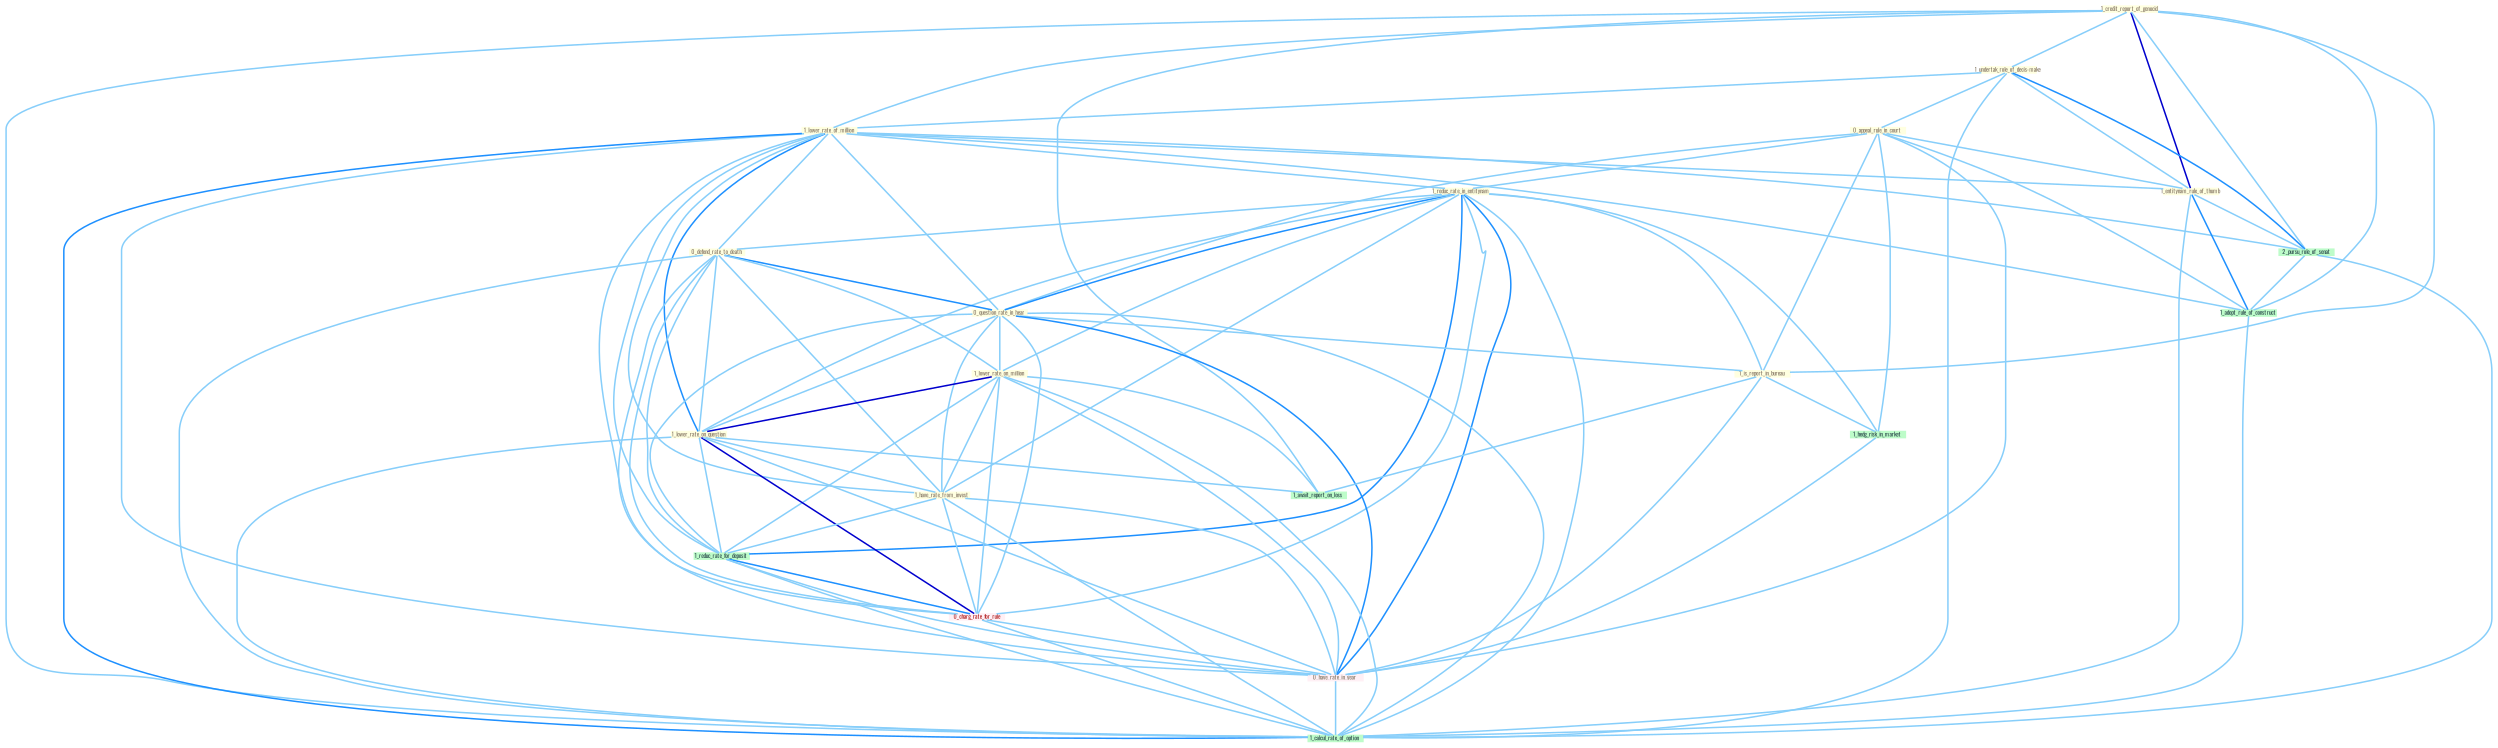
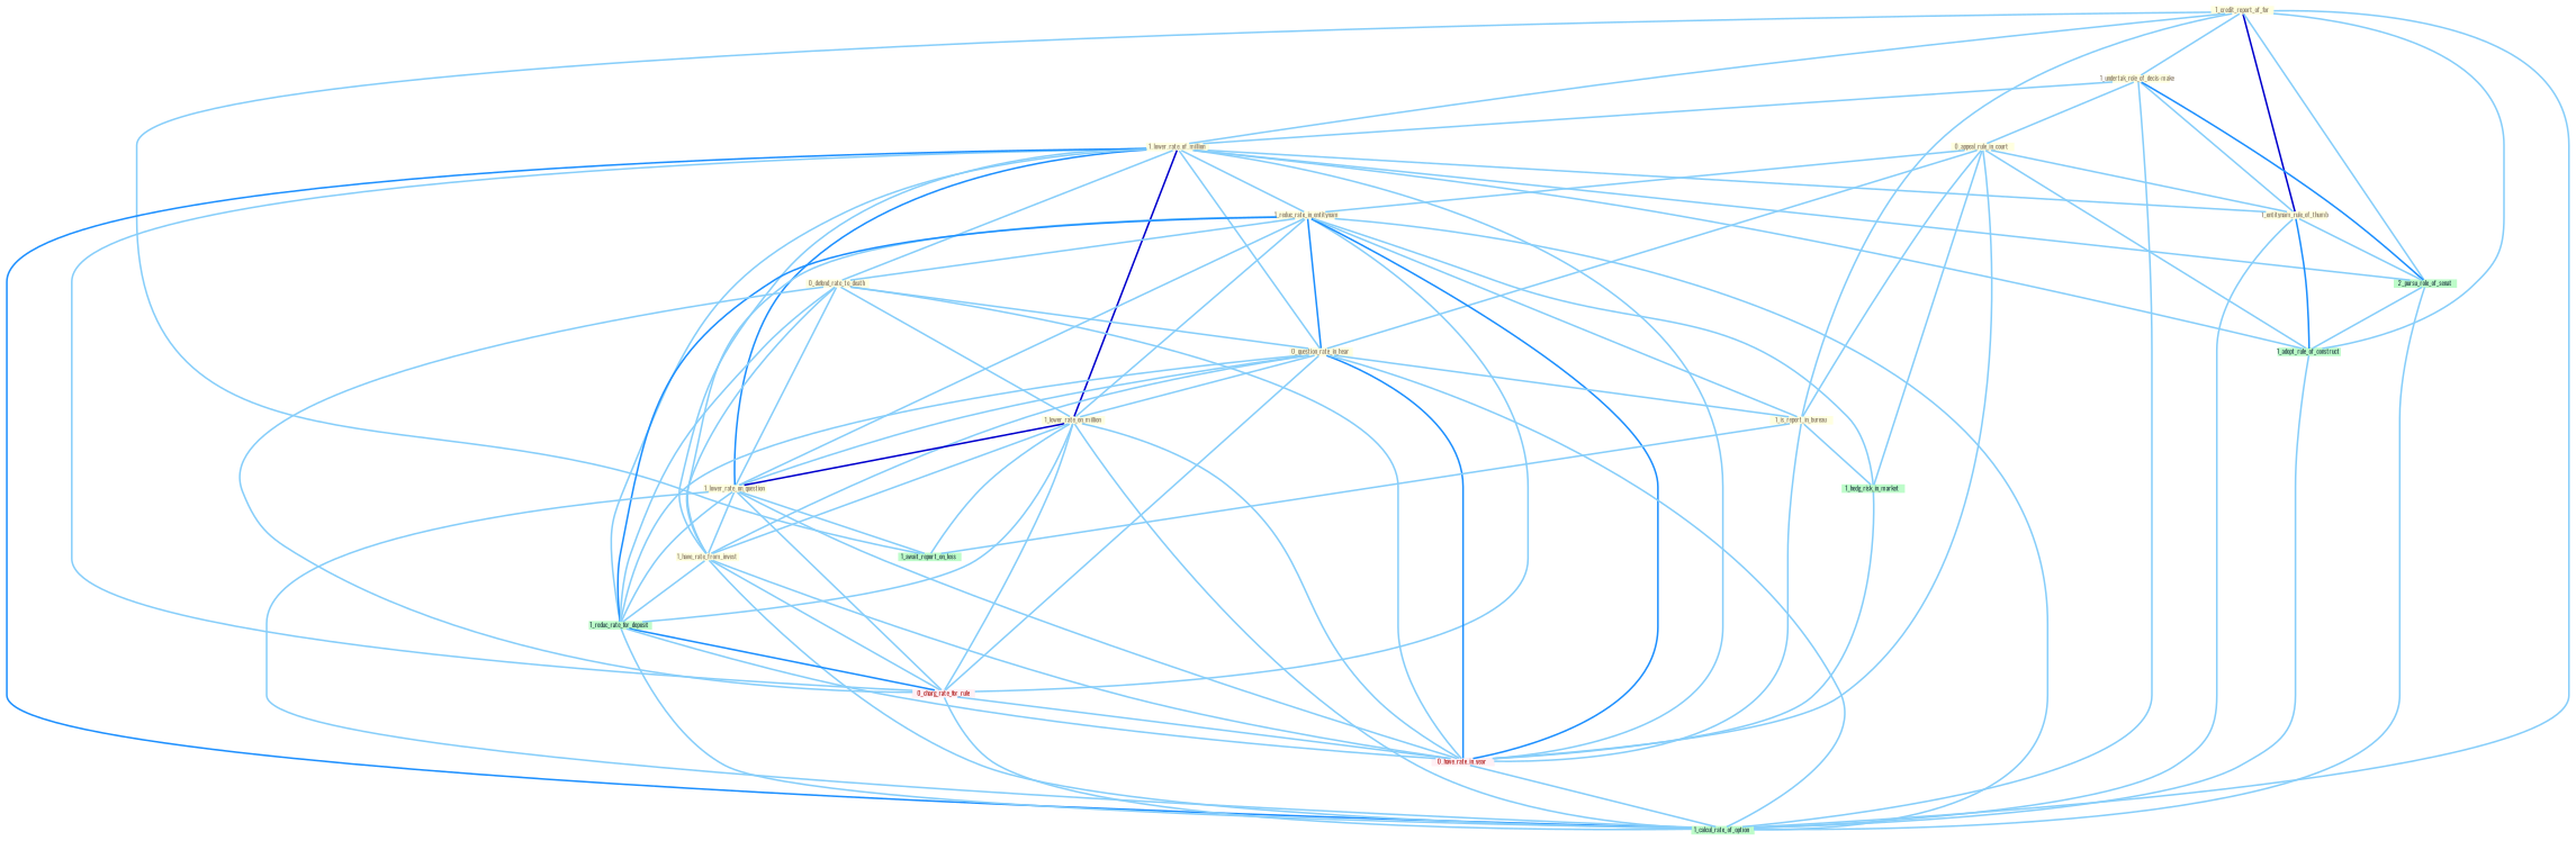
  graph {
    fontname=Oswald
    node [color="#ffffe0" fixedsize=true fontcolor="#8b7d6b" fontname=Oswald fontsize=4 shape=polygon style=filled]
    edge [color="#87cefa" fontname=Oswald w=1]
    "0_appeal_rule_in_court " [height=.06 width=.5]
-   "1_credit_report_of_genocid " [height=.06 width=.5]
+   "1_credit_report_of_genocid " [height=.06 width=.5 label="1_credit_report_of_for"]
    "1_undertak_role_of_decis-make " [height=.06 width=.5]
    "1_lower_rate_of_million " [height=.06 width=.5]
    "1_reduc_rate_in_entitynam " [height=.06 width=.5]
    "1_entitynam_rule_of_thumb " [height=.06 width=.5]
    "0_defend_rate_to_death " [height=.06 width=.5]
    "0_question_rate_in_hear " [height=.06 width=.5]
    "1_lower_rate_on_million " [height=.06 width=.5]
    n10 [height=.06 label="1_lower_rate_on_question" width=.5]
    "1_is_report_in_bureau " [height=.06 width=.5]
    n12 [height=.06 label="1_have_rate_from_invest" width=.5]
    n13 [color="#fff0f5" fontcolor="#b22222" height=.06 label="0_charg_rate_for_rule" width=.5]
-   "0_have_rate_in_year " [color="#fff0f5" height=.06 width=.5]
+   "0_have_rate_in_year " [color="#fff0f5" fontcolor="#b22222" height=.06 width=.5]
    "1_adopt_rule_of_construct " [color="#BDFCC9" fontcolor="#2f4f4f" height=.06 width=.5]
    "1_hedg_risk_in_market " [color="#BDFCC9" fontcolor="#2f4f4f" height=.06 width=.5]
    n17 [color="#BDFCC9" fontcolor="#2f4f4f" height=.06 label="2_pursu_role_of_senat" width=.5]
    "1_await_report_on_loss " [color="#BDFCC9" fontcolor="#2f4f4f" height=.06 width=.5]
    "1_calcul_rate_of_option " [color="#BDFCC9" fontcolor="#2f4f4f" height=.06 width=.5]
    "1_reduc_rate_for_deposit " [color="#BDFCC9" fontcolor="#2f4f4f" height=.06 width=.5]
    subgraph sub_1 {
      "0_appeal_rule_in_court "
      "1_credit_report_of_genocid "
      "1_undertak_role_of_decis-make "
      "1_lower_rate_of_million "
      "1_reduc_rate_in_entitynam "
      "1_entitynam_rule_of_thumb "
      "0_defend_rate_to_death "
      "0_question_rate_in_hear "
      "1_lower_rate_on_million "
      n10
      "1_is_report_in_bureau "
      n12
    }
    subgraph sub_2 {
      n13
      "0_have_rate_in_year "
    }
    "0_appeal_rule_in_court " -- "1_reduc_rate_in_entitynam "
    "0_appeal_rule_in_court " -- "1_entitynam_rule_of_thumb "
    "0_appeal_rule_in_court " -- "0_question_rate_in_hear "
    "0_appeal_rule_in_court " -- "1_is_report_in_bureau "
    "0_appeal_rule_in_court " -- "0_have_rate_in_year "
    "0_appeal_rule_in_court " -- "1_adopt_rule_of_construct "
    "0_appeal_rule_in_court " -- "1_hedg_risk_in_market "
    "1_credit_report_of_genocid " -- "1_undertak_role_of_decis-make "
    "1_credit_report_of_genocid " -- "1_lower_rate_of_million "
    "1_credit_report_of_genocid " -- "1_entitynam_rule_of_thumb " [color="#0000cd"]
    "1_credit_report_of_genocid " -- "1_is_report_in_bureau "
    "1_credit_report_of_genocid " -- "1_adopt_rule_of_construct "
    "1_credit_report_of_genocid " -- n17
    "1_credit_report_of_genocid " -- "1_await_report_on_loss "
    "1_credit_report_of_genocid " -- "1_calcul_rate_of_option "
    "1_undertak_role_of_decis-make " -- "0_appeal_rule_in_court "
    "1_undertak_role_of_decis-make " -- "1_lower_rate_of_million "
    "1_undertak_role_of_decis-make " -- "1_entitynam_rule_of_thumb "
    "1_undertak_role_of_decis-make " -- n17 [color="#1e90ff" w=2]
    "1_undertak_role_of_decis-make " -- "1_calcul_rate_of_option "
    "1_lower_rate_of_million " -- "1_reduc_rate_in_entitynam "
    "1_lower_rate_of_million " -- "1_entitynam_rule_of_thumb "
    "1_lower_rate_of_million " -- "0_defend_rate_to_death "
    "1_lower_rate_of_million " -- "0_question_rate_in_hear "
+   "1_lower_rate_of_million " -- "1_lower_rate_on_million " [color="#0000cd" w=3]
    "1_lower_rate_of_million " -- n10 [color="#1e90ff" w=2]
    "1_lower_rate_of_million " -- n12
    "1_lower_rate_of_million " -- n13
    "1_lower_rate_of_million " -- "0_have_rate_in_year "
    "1_lower_rate_of_million " -- "1_adopt_rule_of_construct "
    "1_lower_rate_of_million " -- n17
    "1_lower_rate_of_million " -- "1_calcul_rate_of_option " [color="#1e90ff" w=2]
    "1_lower_rate_of_million " -- "1_reduc_rate_for_deposit "
    "1_reduc_rate_in_entitynam " -- "0_defend_rate_to_death "
    "1_reduc_rate_in_entitynam " -- "0_question_rate_in_hear " [color="#1e90ff" w=2]
    "1_reduc_rate_in_entitynam " -- "1_lower_rate_on_million "
    "1_reduc_rate_in_entitynam " -- n10
    "1_reduc_rate_in_entitynam " -- "1_is_report_in_bureau "
    "1_reduc_rate_in_entitynam " -- n12
    "1_reduc_rate_in_entitynam " -- n13
    "1_reduc_rate_in_entitynam " -- "0_have_rate_in_year " [color="#1e90ff" w=2]
    "1_reduc_rate_in_entitynam " -- "1_hedg_risk_in_market "
    "1_reduc_rate_in_entitynam " -- "1_calcul_rate_of_option "
    "1_reduc_rate_in_entitynam " -- "1_reduc_rate_for_deposit " [color="#1e90ff" w=2]
    "1_entitynam_rule_of_thumb " -- "1_adopt_rule_of_construct " [color="#1e90ff" w=2]
    "1_entitynam_rule_of_thumb " -- n17
    "1_entitynam_rule_of_thumb " -- "1_calcul_rate_of_option "
-   "0_defend_rate_to_death " -- "0_question_rate_in_hear " [color="#1e90ff"]
+   "0_defend_rate_to_death " -- "0_question_rate_in_hear "
    "0_defend_rate_to_death " -- "1_lower_rate_on_million "
    "0_defend_rate_to_death " -- n10
    "0_defend_rate_to_death " -- n12
    "0_defend_rate_to_death " -- n13
    "0_defend_rate_to_death " -- "0_have_rate_in_year "
-   "0_defend_rate_to_death " -- "1_calcul_rate_of_option "
    "0_defend_rate_to_death " -- "1_reduc_rate_for_deposit "
    "0_question_rate_in_hear " -- "1_lower_rate_on_million "
    "0_question_rate_in_hear " -- n10
    "0_question_rate_in_hear " -- "1_is_report_in_bureau "
    "0_question_rate_in_hear " -- n12
    "0_question_rate_in_hear " -- n13
    "0_question_rate_in_hear " -- "0_have_rate_in_year " [color="#1e90ff" w=2]
    "0_question_rate_in_hear " -- "1_calcul_rate_of_option "
    "0_question_rate_in_hear " -- "1_reduc_rate_for_deposit "
    "1_lower_rate_on_million " -- n10 [color="#0000cd" w=3]
    "1_lower_rate_on_million " -- n12
    "1_lower_rate_on_million " -- n13
    "1_lower_rate_on_million " -- "0_have_rate_in_year "
    "1_lower_rate_on_million " -- "1_await_report_on_loss "
    "1_lower_rate_on_million " -- "1_calcul_rate_of_option "
    "1_lower_rate_on_million " -- "1_reduc_rate_for_deposit "
    n10 -- n12
-   n10 -- n13 [color="#0000cd"]
+   n10 -- n13
    n10 -- "0_have_rate_in_year "
    n10 -- "1_await_report_on_loss "
    n10 -- "1_calcul_rate_of_option "
    n10 -- "1_reduc_rate_for_deposit "
    "1_is_report_in_bureau " -- "0_have_rate_in_year "
    "1_is_report_in_bureau " -- "1_hedg_risk_in_market "
    "1_is_report_in_bureau " -- "1_await_report_on_loss "
    n12 -- n13
    n12 -- "0_have_rate_in_year "
    n12 -- "1_calcul_rate_of_option "
    n12 -- "1_reduc_rate_for_deposit "
    n13 -- "0_have_rate_in_year "
    n13 -- "1_calcul_rate_of_option "
    "0_have_rate_in_year " -- "1_calcul_rate_of_option "
    "1_adopt_rule_of_construct " -- "1_calcul_rate_of_option "
    "1_hedg_risk_in_market " -- "0_have_rate_in_year "
    n17 -- "1_adopt_rule_of_construct "
    n17 -- "1_calcul_rate_of_option "
    "1_reduc_rate_for_deposit " -- n13 [color="#1e90ff" w=2]
    "1_reduc_rate_for_deposit " -- "0_have_rate_in_year "
    "1_reduc_rate_for_deposit " -- "1_calcul_rate_of_option "
  }
